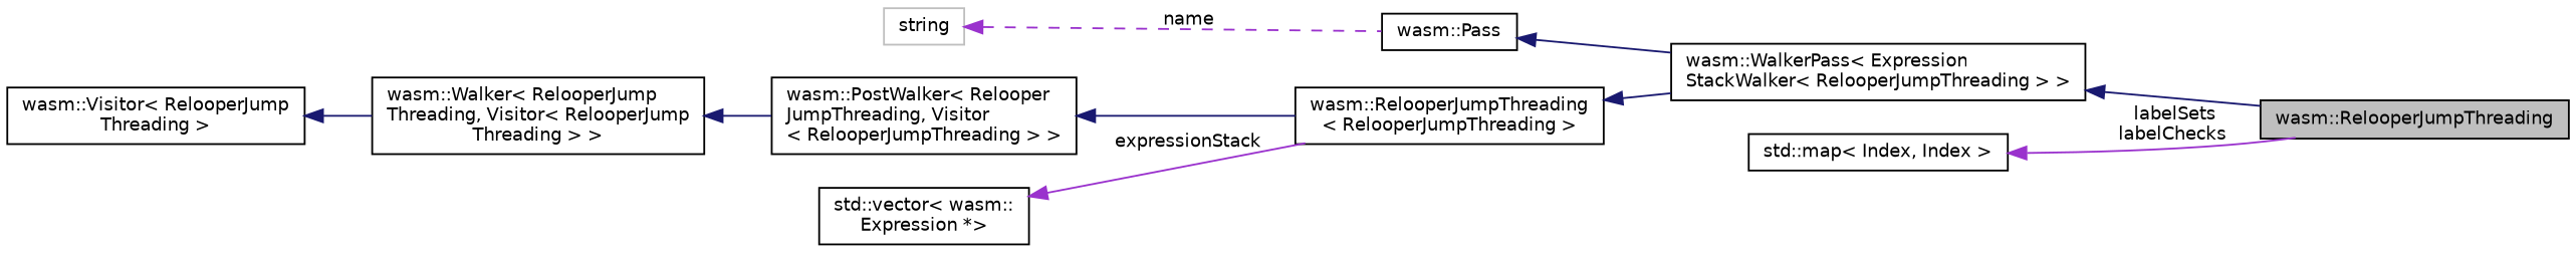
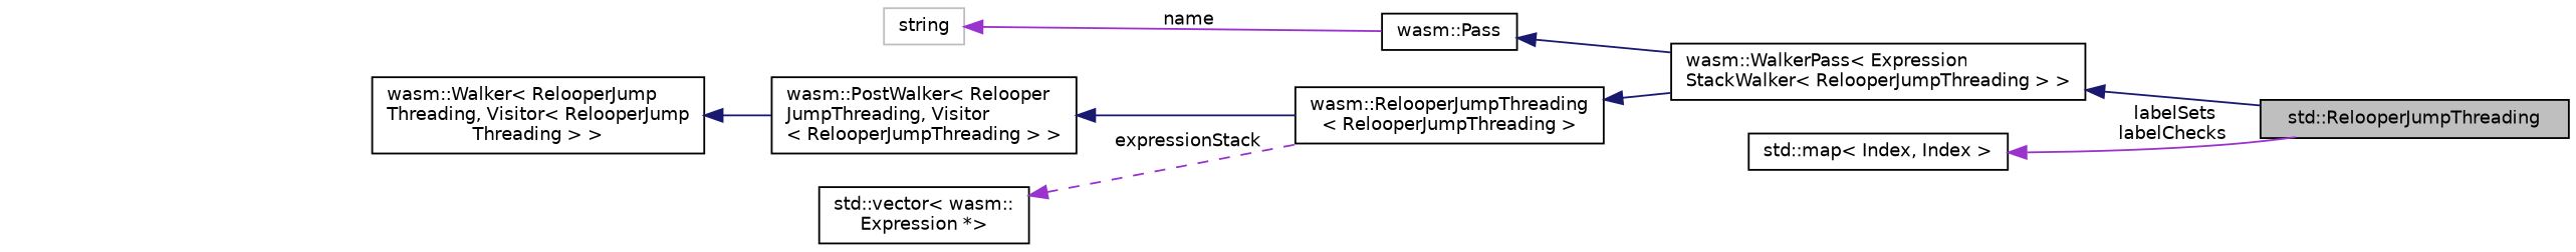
  digraph {
    rankdir=LR
    node [color=black fillcolor=white fontname=Helvetica fontsize=10 shape=record style=filled]
    edge [color=midnightblue dir=back fontname=Helvetica fontsize=10 labelfontname=Helvetica labelfontsize=10 style=solid]
-   n1 [fillcolor=grey75 fontcolor=black height=0.2 label="wasm::RelooperJumpThreading" width=0.4]
+   n1 [fillcolor=grey75 fontcolor=black height=0.2 label="std::RelooperJumpThreading" width=0.4]
    n2 [height=0.2 label="wasm::WalkerPass\< Expression\lStackWalker\< RelooperJumpThreading \> \>" width=0.4]
    n3 [height=0.2 label="wasm::Pass" width=0.4]
    n4 [color=grey75 height=0.2 label=string width=0.4]
    n5 [height=0.2 label="wasm::RelooperJumpThreading\l\< RelooperJumpThreading \>" width=0.4]
    n6 [height=0.2 label="wasm::PostWalker\< Relooper\lJumpThreading, Visitor\l\< RelooperJumpThreading \> \>" width=0.4]
    n7 [height=0.2 label="wasm::Walker\< RelooperJump\lThreading, Visitor\< RelooperJump\lThreading \> \>" width=0.4]
-   n8 [height=0.2 label="wasm::Visitor\< RelooperJump\lThreading \>" width=0.4]
    n9 [height=0.2 label="std::vector\< wasm::\lExpression *\>" width=0.4]
    n10 [height=0.2 label="std::map\< Index, Index \>" width=0.4]
    n2 -> n1
    n3 -> n2
-   n4 -> n3 [color=darkorchid3 label=" name" style=dashed]
+   n4 -> n3 [color=darkorchid3 label=" name"]
    n5 -> n2
    n6 -> n5
    n7 -> n6
-   n8 -> n7
-   n9 -> n5 [color=darkorchid3 label=" expressionStack"]
+   n9 -> n5 [color=darkorchid3 label=" expressionStack" style=dashed]
    n10 -> n1 [color=darkorchid3 label=" labelSets\nlabelChecks"]
  }
